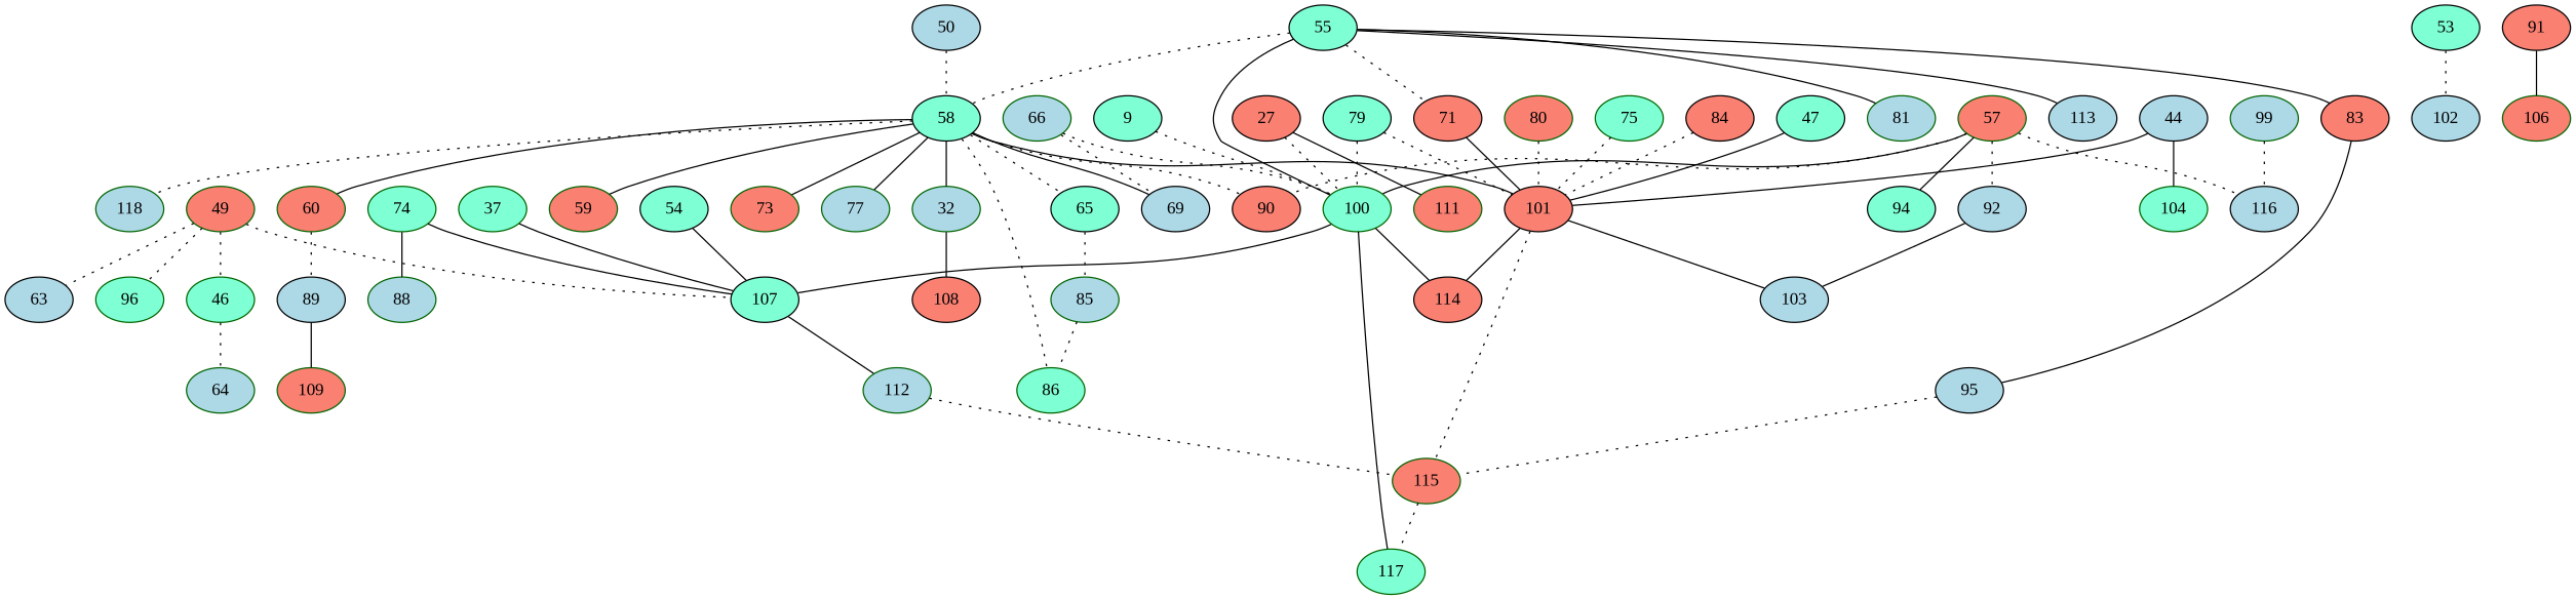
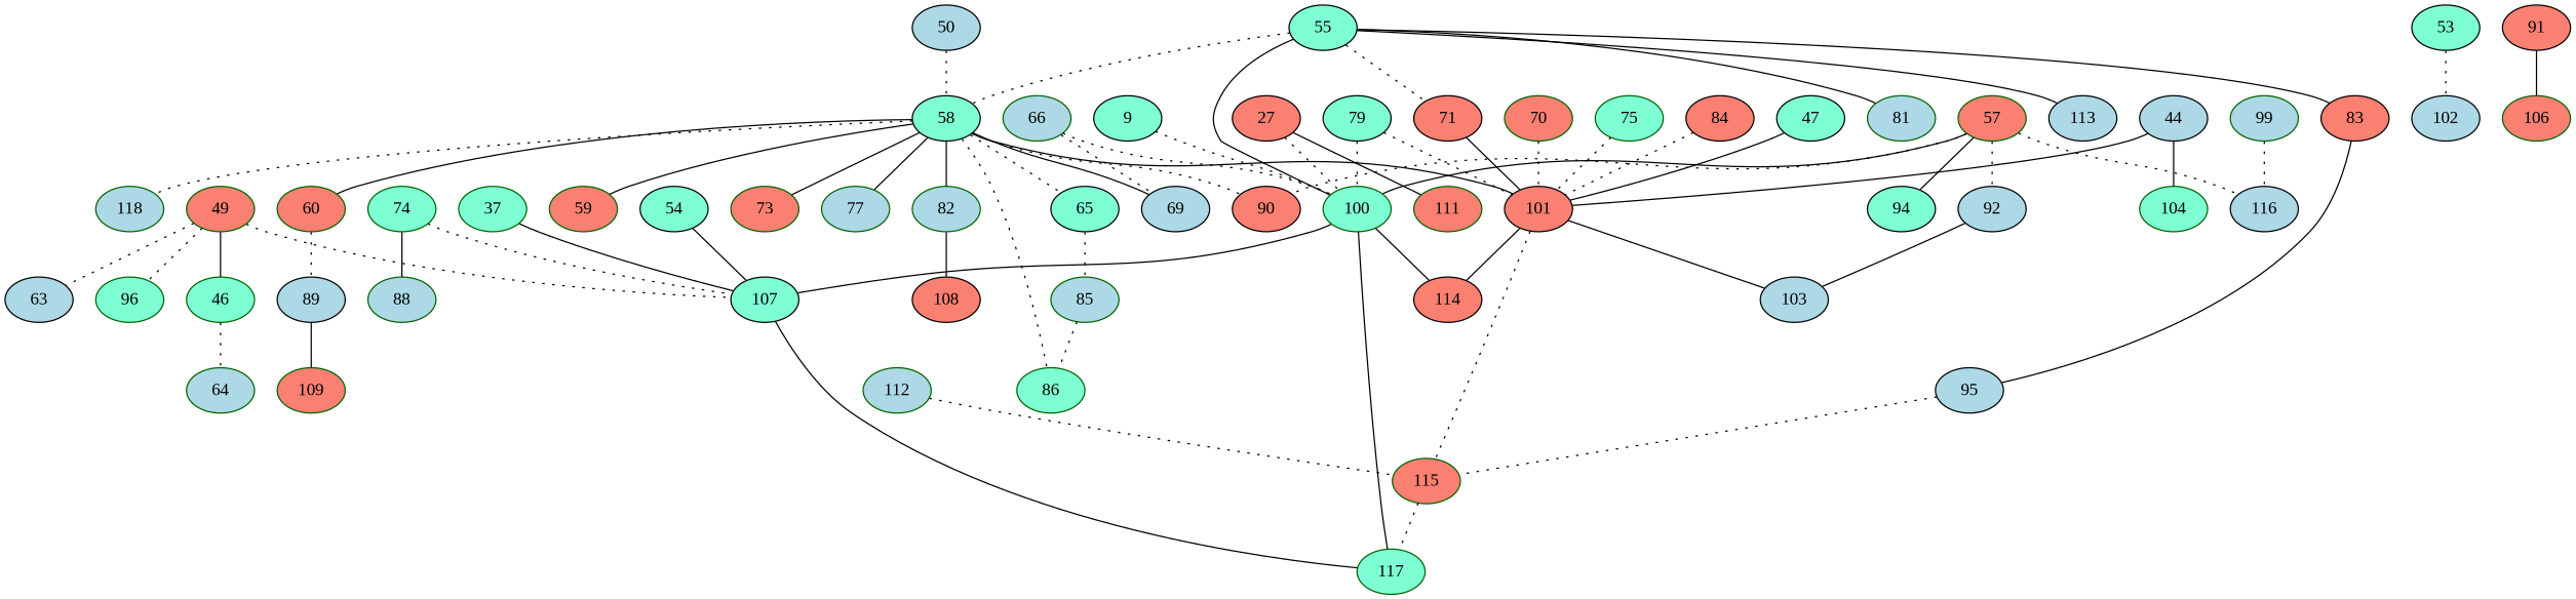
  graph {
    fontname="Liberation Serif"
    node [color=black fillcolor=lightblue fontname="Liberation Serif" style=filled]
    edge [fontname="Liberation Serif" style=solid]
    100 [color=darkgreen fillcolor=aquamarine super="+6+39"]
    107 [fillcolor=aquamarine super="+105+98+49"]
    114 [fillcolor=salmon super="+80"]
    117 [color=darkgreen fillcolor=aquamarine super="+110+62"]
    9 [fillcolor=aquamarine]
    27 [fillcolor=salmon]
    111 [color=darkgreen fillcolor=salmon]
    37 [color=darkgreen fillcolor=aquamarine]
    53 [fillcolor=aquamarine]
    102
    112 [color=darkgreen super="+43"]
    101 [fillcolor=salmon super="+17+20+12+31+41+48+11+68+87+40+67+36"]
    103
    115 [color=darkgreen fillcolor=salmon super="+76"]
    44
    104 [color=darkgreen fillcolor=aquamarine]
    n17 [color=darkgreen fillcolor=salmon label=49]
    46 [color=darkgreen fillcolor=aquamarine]
    63
    96 [color=darkgreen fillcolor=aquamarine]
    64 [color=darkgreen]
    47 [fillcolor=aquamarine]
    58 [fillcolor=aquamarine super="+15+18+51+34"]
    90 [fillcolor=salmon]
    59 [color=darkgreen fillcolor=salmon]
    60 [color=darkgreen fillcolor=salmon]
    65 [fillcolor=aquamarine super="+23+61"]
    69
    73 [color=darkgreen fillcolor=salmon]
    77 [color=darkgreen]
-   82 [color=darkgreen label=32]
+   82 [color=darkgreen]
    86 [color=darkgreen fillcolor=aquamarine]
    118 [color=darkgreen]
    50
    54 [fillcolor=aquamarine]
    55 [fillcolor=aquamarine super="+38+28+24"]
    71 [fillcolor=salmon]
    81 [color=darkgreen]
    83 [fillcolor=salmon super="+42+52"]
    113 [super="+13"]
    95
    57 [color=darkgreen fillcolor=salmon super="+16+56"]
    92
    94 [fillcolor=aquamarine]
    116 [super="+72+93+97"]
    89
    85 [color=darkgreen]
    108 [fillcolor=salmon]
    109 [color=darkgreen fillcolor=salmon]
    66 [color=darkgreen]
-   70 [color=darkgreen fillcolor=salmon label=80]
+   70 [color=darkgreen fillcolor=salmon]
    74 [color=darkgreen fillcolor=aquamarine]
    88 [color=darkgreen]
    75 [color=darkgreen fillcolor=aquamarine]
    79 [fillcolor=aquamarine]
    84 [fillcolor=salmon]
    91 [fillcolor=salmon]
    106 [color=darkgreen fillcolor=salmon]
    99 [color=darkgreen]
    100 -- 107 [weight=2]
    100 -- 114
    100 -- 117
-   107 -- 112
+   107 -- 117
    9 -- 100 [style=dotted]
    27 -- 100 [style=dotted]
    27 -- 111
    37 -- 107
    53 -- 102 [style=dotted]
    112 -- 115 [style=dotted]
    101 -- 114
    101 -- 103
    101 -- 115 [style=dotted]
    115 -- 117 [style=dotted weight=2]
    44 -- 101
    44 -- 104
    n17 -- 107 [style=dotted]
-   n17 -- 46 [style=dotted]
+   n17 -- 46
    n17 -- 63 [style=dotted]
    n17 -- 96 [style=dotted]
    46 -- 64 [style=dotted]
    47 -- 101
    58 -- 101
    58 -- 90 [style=dotted]
    58 -- 59
    58 -- 60
    58 -- 65 [style=dotted]
    58 -- 69
    58 -- 73
    58 -- 77
    58 -- 82
    58 -- 86 [style=dotted]
    58 -- 118 [style=dotted]
    60 -- 89 [style=dotted]
    65 -- 85 [style=dotted]
    82 -- 108
    50 -- 58 [style=dotted]
    54 -- 107
    55 -- 100 [weight=2]
    55 -- 58 [style=dotted weight=2]
    55 -- 71 [style=dotted]
    55 -- 81
    55 -- 83
    55 -- 113
    71 -- 101
    83 -- 95
    95 -- 115 [style=dotted]
    57 -- 100 [weight=2]
    57 -- 90 [style=dotted]
    57 -- 92 [style=dotted]
    57 -- 94
    57 -- 116 [style=dotted]
    92 -- 103
    89 -- 109
    85 -- 86 [style=dotted]
    66 -- 100 [style=dotted]
    66 -- 69 [style=dotted]
    70 -- 101 [style=dotted]
-   74 -- 107
+   74 -- 107 [style=dotted]
    74 -- 88
    75 -- 101 [style=dotted]
    79 -- 100 [style=dotted]
    79 -- 101 [style=dotted]
    84 -- 101 [style=dotted]
    91 -- 106
    99 -- 116 [style=dotted]
  }
